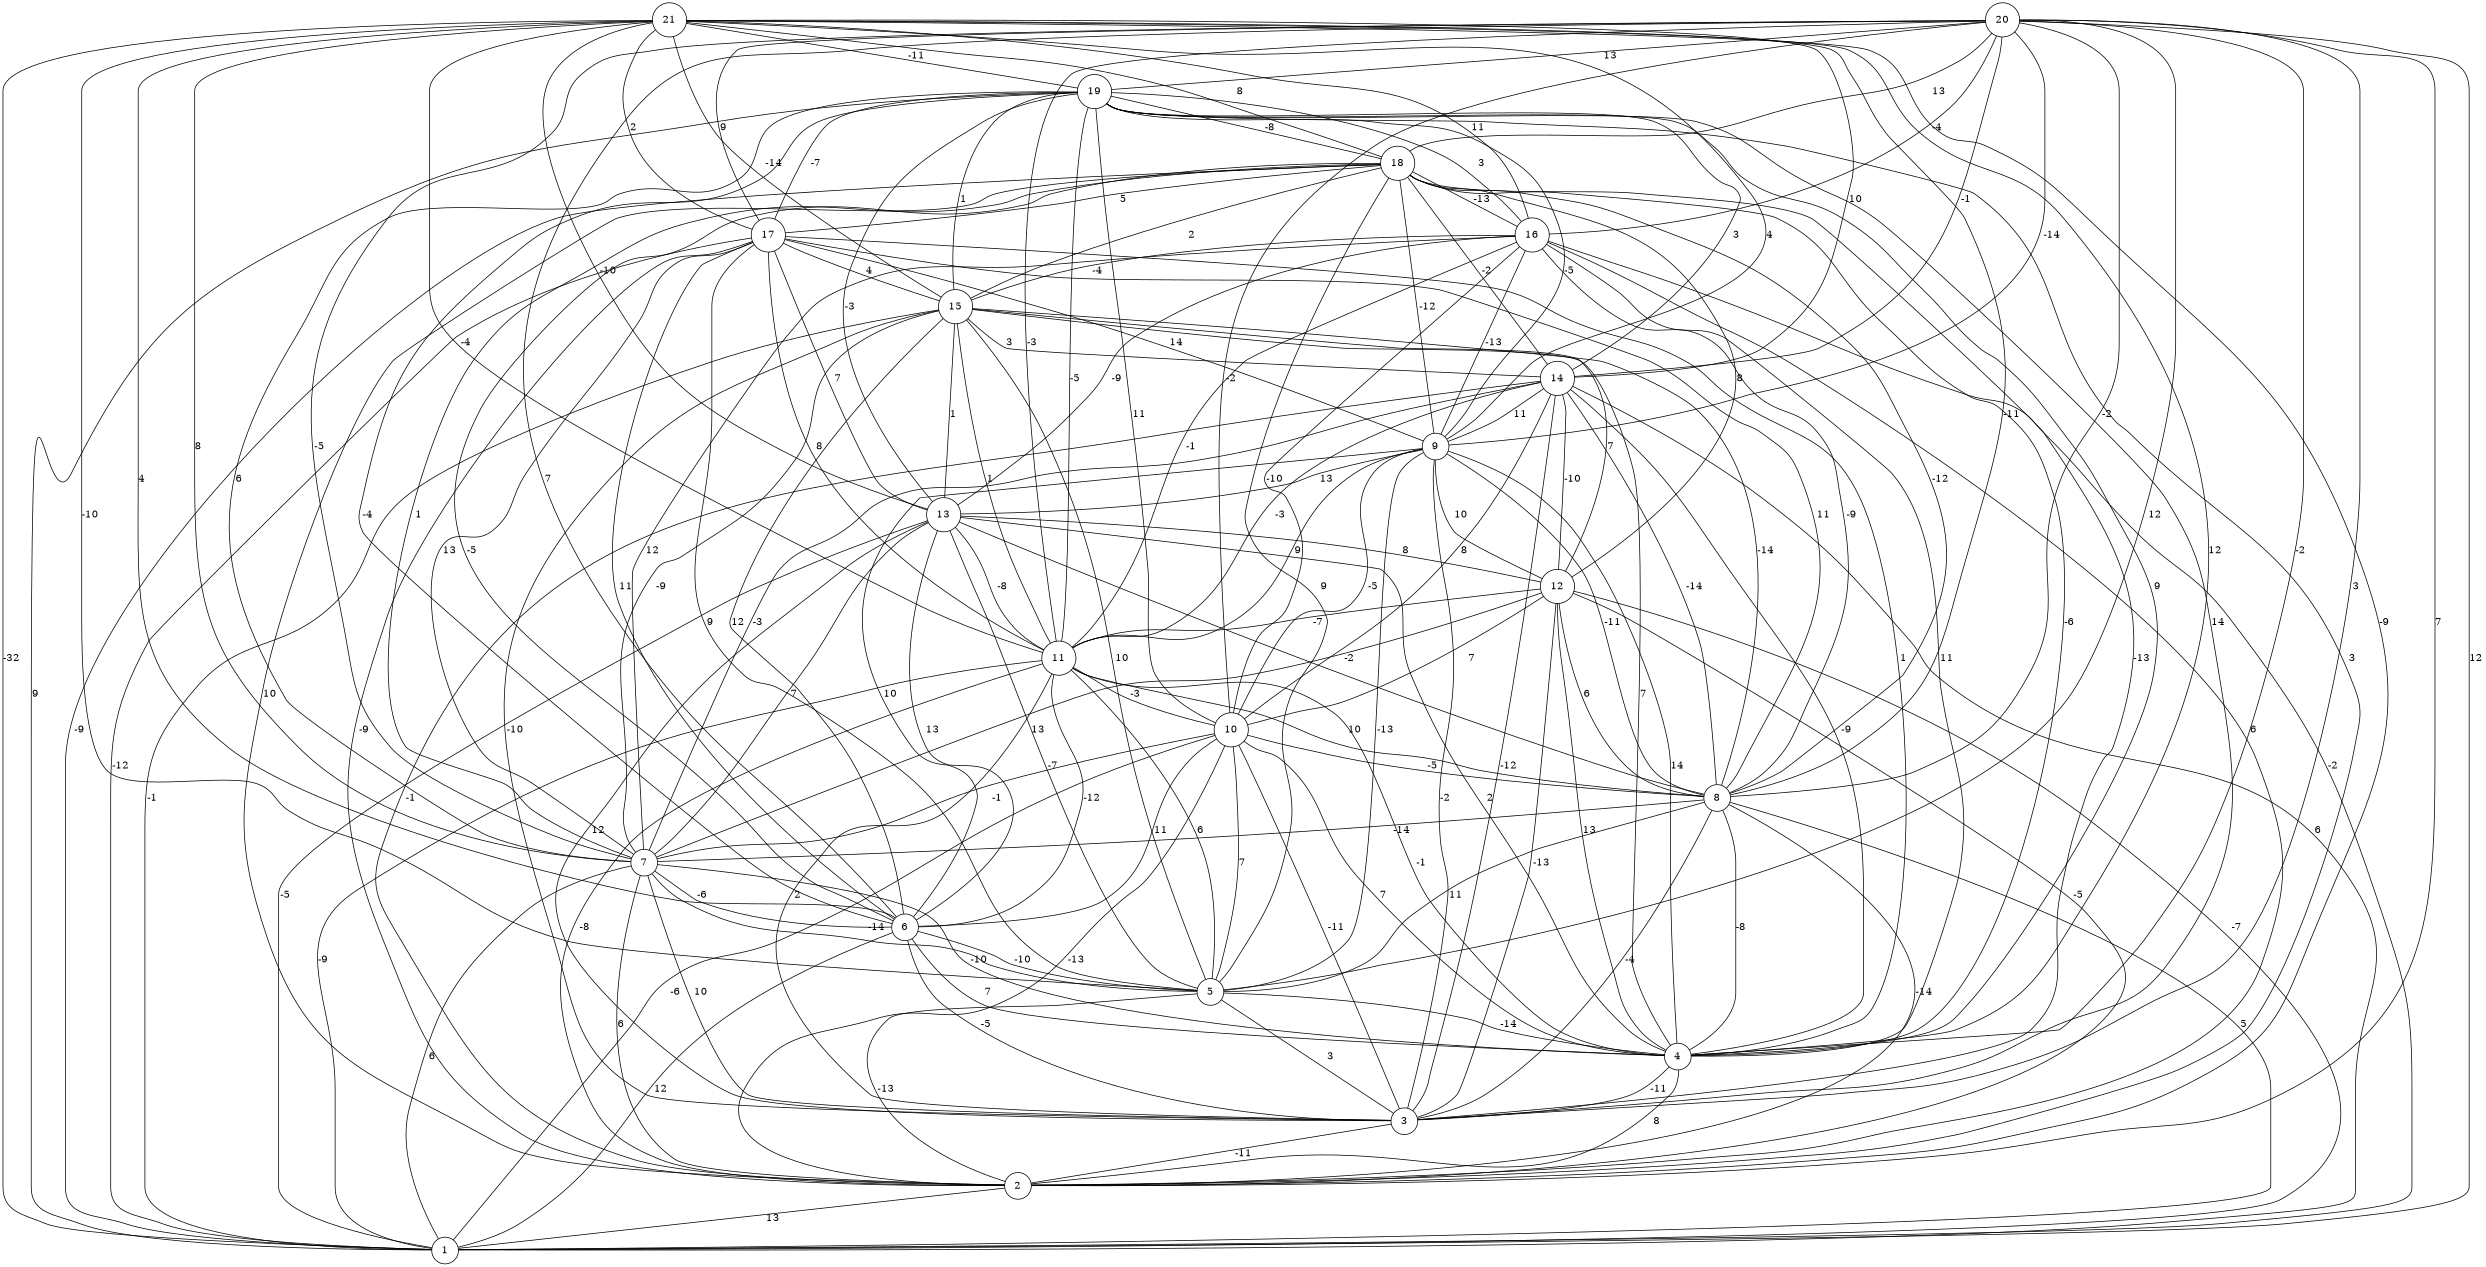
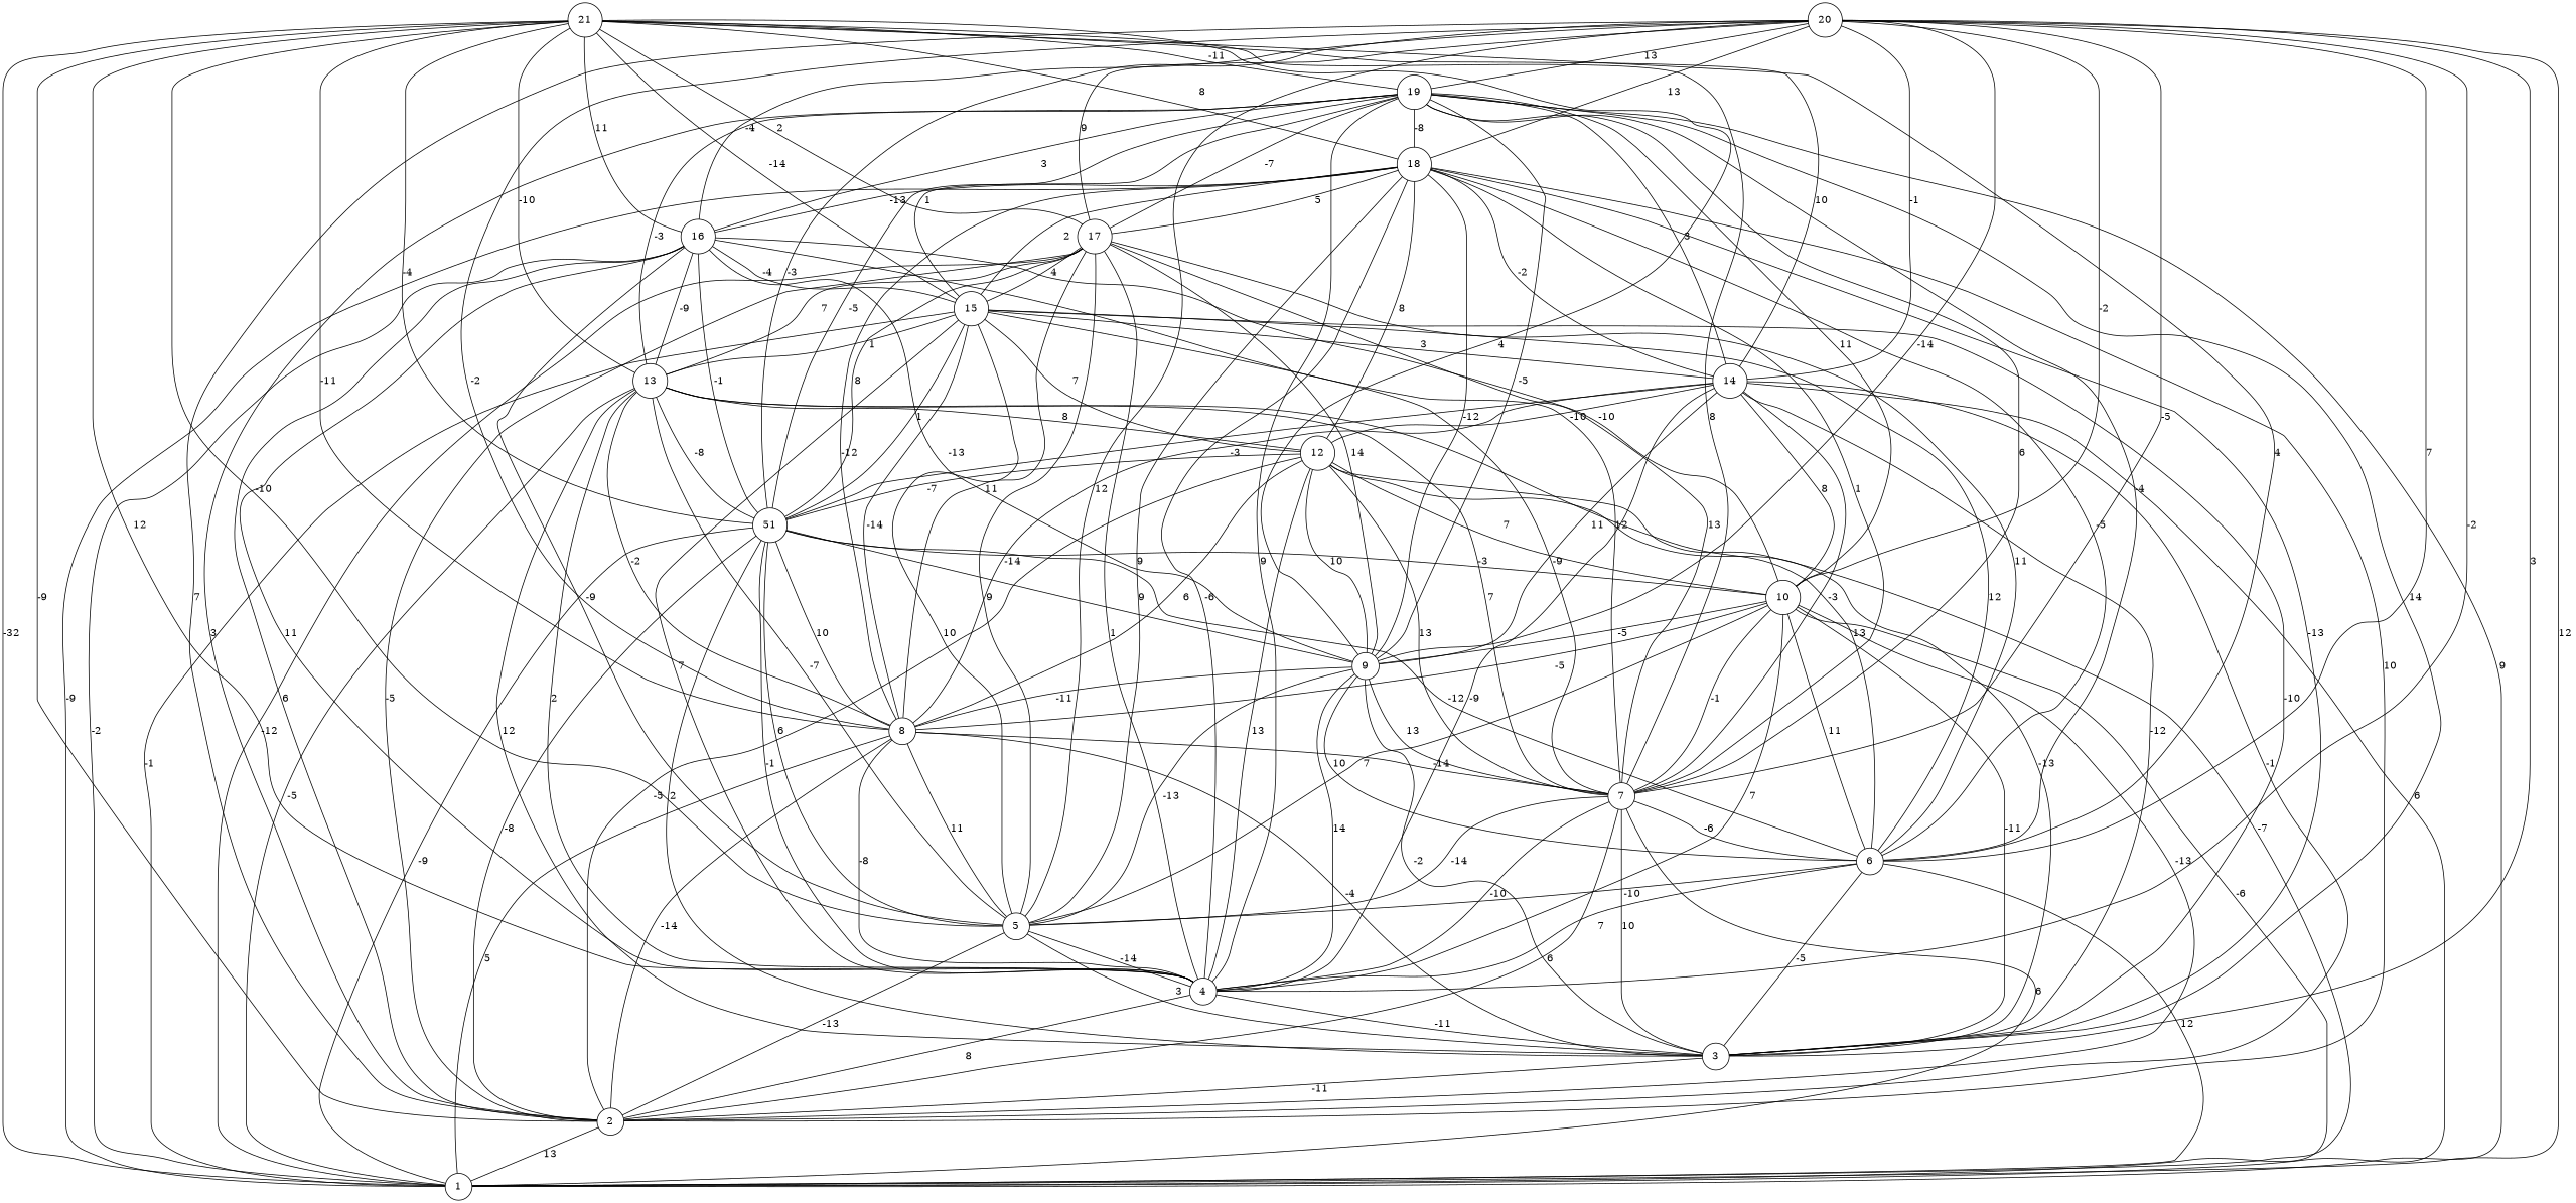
  graph {
    fontname="Helvetica,Arial,sans-serif"
    node [shape=circle]
    21
    1
    2
    4
    5
    6
    7
    8
    9
-   11
+   11 [label=51]
    13
    14
    15
    16
    17
    18
    19
    3
    10
    12
    20
    21 -- 1 [label=-32]
    21 -- 2 [label=-9]
    21 -- 4 [label=12]
    21 -- 5 [label=-10]
    21 -- 6 [label=4]
    21 -- 7 [label=8]
    21 -- 8 [label=-11]
    21 -- 9 [label=4]
    21 -- 11 [label=-4]
    21 -- 13 [label=-10]
    21 -- 14 [label=10]
    21 -- 15 [label=-14]
    21 -- 16 [label=11]
    21 -- 17 [label=2]
    21 -- 18 [label=8]
    21 -- 19 [label=-11]
    2 -- 1 [label=13]
    4 -- 2 [label=8]
    4 -- 3 [label=-11]
    5 -- 2 [label=-13]
    5 -- 4 [label=-14]
    5 -- 3 [label=3]
    6 -- 1 [label=12]
    6 -- 4 [label=7]
    6 -- 5 [label=-10]
    6 -- 3 [label=-5]
    7 -- 1 [label=6]
    7 -- 2 [label=6]
    7 -- 4 [label=-10]
    7 -- 5 [label=-14]
    7 -- 6 [label=-6]
    7 -- 3 [label=10]
    8 -- 1 [label=5]
    8 -- 2 [label=-14]
    8 -- 4 [label=-8]
    8 -- 5 [label=11]
    8 -- 7 [label=-14]
    8 -- 3 [label=-4]
    9 -- 4 [label=14]
    9 -- 5 [label=-13]
    9 -- 6 [label=10]
-   9 -- 13 [label=13]
+   9 -- 7 [label=13]
    9 -- 8 [label=-11]
    9 -- 3 [label=-2]
    11 -- 1 [label=-9]
    11 -- 2 [label=-8]
    11 -- 4 [label=-1]
    11 -- 5 [label=6]
    11 -- 6 [label=-12]
    11 -- 8 [label=10]
    11 -- 9 [label=9]
    11 -- 3 [label=2]
    11 -- 10 [label=-3]
    13 -- 1 [label=-5]
    13 -- 4 [label=2]
    13 -- 5 [label=-7]
    13 -- 6 [label=13]
    13 -- 7 [label=7]
    13 -- 8 [label=-2]
    13 -- 11 [label=-8]
    13 -- 3 [label=12]
    13 -- 12 [label=8]
    14 -- 1 [label=6]
    14 -- 2 [label=-1]
    14 -- 4 [label=-9]
    14 -- 7 [label=-3]
    14 -- 8 [label=-14]
    14 -- 9 [label=11]
    14 -- 11 [label=-3]
    14 -- 3 [label=-12]
    14 -- 10 [label=8]
    14 -- 12 [label=-10]
    15 -- 1 [label=-1]
    15 -- 4 [label=7]
    15 -- 5 [label=10]
    15 -- 6 [label=12]
    15 -- 7 [label=-9]
    15 -- 8 [label=-14]
    15 -- 11 [label=1]
    15 -- 13 [label=1]
    15 -- 14 [label=3]
    15 -- 3 [label=-10]
    15 -- 12 [label=7]
    16 -- 1 [label=-2]
    16 -- 2 [label=6]
    16 -- 4 [label=11]
-   16 -- 8 [label=-9]
+   16 -- 5 [label=-9]
    16 -- 7 [label=12]
    16 -- 9 [label=-13]
    16 -- 11 [label=-1]
    16 -- 13 [label=-9]
    16 -- 15 [label=-4]
    16 -- 10 [label=-10]
    17 -- 1 [label=-12]
-   17 -- 2 [label=-9]
+   17 -- 2 [label=-5]
    17 -- 4 [label=1]
    17 -- 5 [label=9]
    17 -- 6 [label=11]
    17 -- 7 [label=13]
    17 -- 8 [label=11]
    17 -- 9 [label=14]
    17 -- 11 [label=8]
    17 -- 13 [label=7]
    17 -- 15 [label=4]
    18 -- 1 [label=-9]
    18 -- 2 [label=10]
    18 -- 4 [label=-6]
    18 -- 5 [label=9]
    18 -- 6 [label=-5]
    18 -- 7 [label=1]
    18 -- 8 [label=-12]
    18 -- 9 [label=-12]
    18 -- 14 [label=-2]
    18 -- 15 [label=2]
    18 -- 16 [label=-13]
    18 -- 17 [label=5]
    18 -- 3 [label=-13]
    18 -- 12 [label=8]
    19 -- 1 [label=9]
    19 -- 2 [label=3]
    19 -- 4 [label=9]
    19 -- 6 [label=-4]
    19 -- 7 [label=6]
    19 -- 9 [label=-5]
    19 -- 11 [label=-5]
    19 -- 13 [label=-3]
    19 -- 14 [label=3]
    19 -- 15 [label=1]
    19 -- 16 [label=3]
    19 -- 17 [label=-7]
    19 -- 18 [label=-8]
    19 -- 3 [label=14]
    19 -- 10 [label=11]
    3 -- 2 [label=-11]
    10 -- 1 [label=-6]
    10 -- 2 [label=-13]
    10 -- 4 [label=7]
    10 -- 5 [label=7]
    10 -- 6 [label=11]
    10 -- 7 [label=-1]
    10 -- 8 [label=-5]
    10 -- 9 [label=-5]
    10 -- 3 [label=-11]
    12 -- 1 [label=-7]
    12 -- 2 [label=-5]
    12 -- 4 [label=13]
    12 -- 7 [label=13]
    12 -- 8 [label=6]
    12 -- 9 [label=10]
    12 -- 11 [label=-7]
    12 -- 3 [label=-13]
    12 -- 10 [label=7]
    20 -- 1 [label=12]
    20 -- 2 [label=7]
    20 -- 4 [label=-2]
    20 -- 5 [label=12]
    20 -- 6 [label=7]
    20 -- 7 [label=-5]
    20 -- 8 [label=-2]
    20 -- 9 [label=-14]
    20 -- 11 [label=-3]
    20 -- 14 [label=-1]
    20 -- 16 [label=-4]
    20 -- 17 [label=9]
    20 -- 18 [label=13]
    20 -- 19 [label=13]
    20 -- 3 [label=3]
    20 -- 10 [label=-2]
  }
